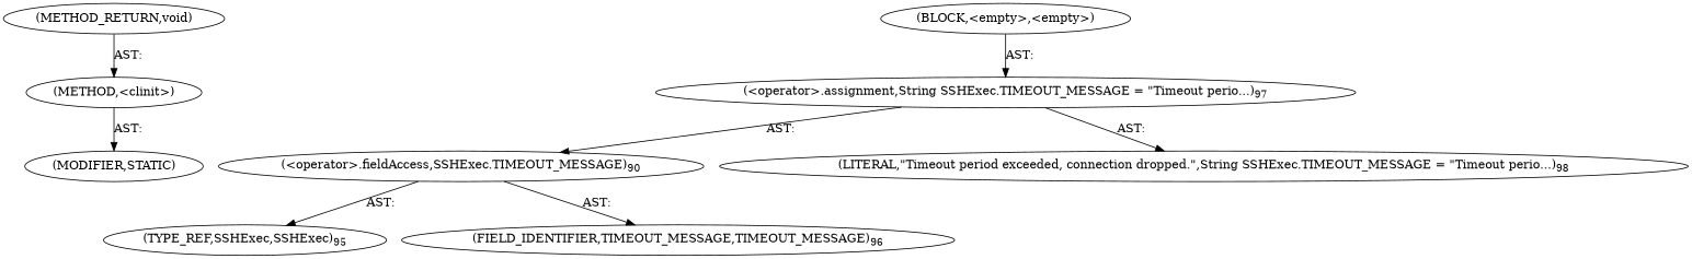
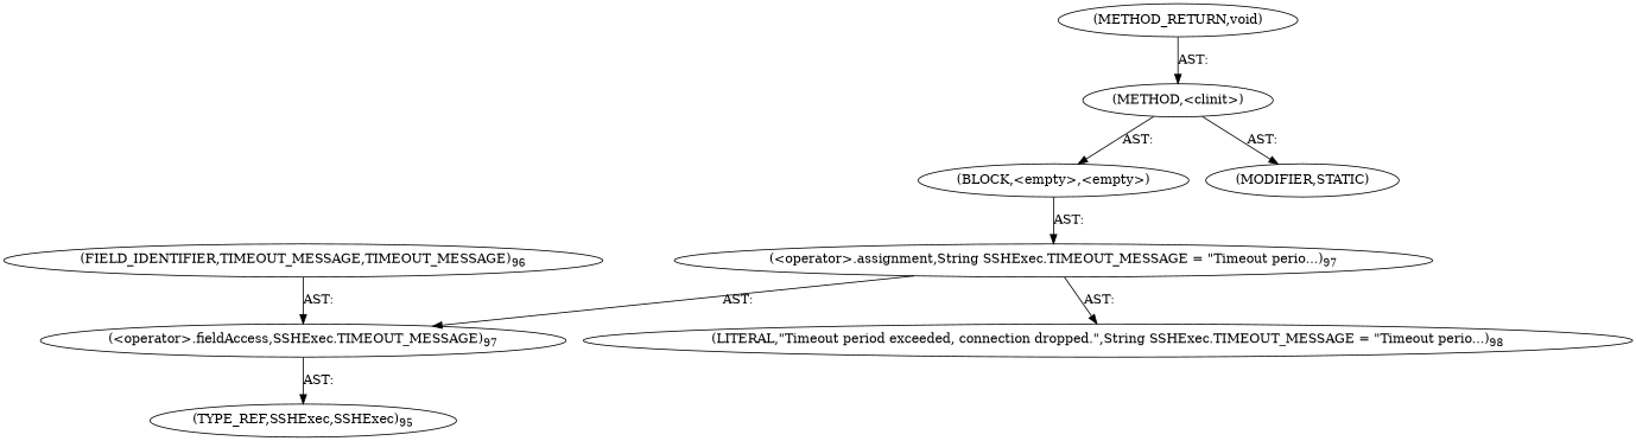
  digraph {
    n1 [label=<(METHOD,&lt;clinit&gt;)>]
    n2 [label=<(BLOCK,&lt;empty&gt;,&lt;empty&gt;)>]
    n3 [label=<(MODIFIER,STATIC)>]
    n4 [label=<(&lt;operator&gt;.assignment,String SSHExec.TIMEOUT_MESSAGE = &quot;Timeout perio...)<SUB>97</SUB>>]
    n5 [label=<(METHOD_RETURN,void)>]
-   n6 [label=<(&lt;operator&gt;.fieldAccess,SSHExec.TIMEOUT_MESSAGE)<SUB>90</SUB>>]
+   n6 [label=<(&lt;operator&gt;.fieldAccess,SSHExec.TIMEOUT_MESSAGE)<SUB>97</SUB>>]
    n7 [label=<(LITERAL,&quot;Timeout period exceeded, connection dropped.&quot;,String SSHExec.TIMEOUT_MESSAGE = &quot;Timeout perio...)<SUB>98</SUB>>]
    n8 [label=<(TYPE_REF,SSHExec,SSHExec)<SUB>95</SUB>>]
    n9 [label=<(FIELD_IDENTIFIER,TIMEOUT_MESSAGE,TIMEOUT_MESSAGE)<SUB>96</SUB>>]
+   n1 -> n2 [label="AST: "]
    n1 -> n3 [label="AST: "]
    n2 -> n4 [label="AST: "]
    n4 -> n6 [label="AST: "]
    n4 -> n7 [label="AST: "]
    n5 -> n1 [label="AST: "]
    n6 -> n8 [label="AST: "]
-   n6 -> n9 [label="AST: "]
+   n9 -> n6 [label="AST: "]
  }
